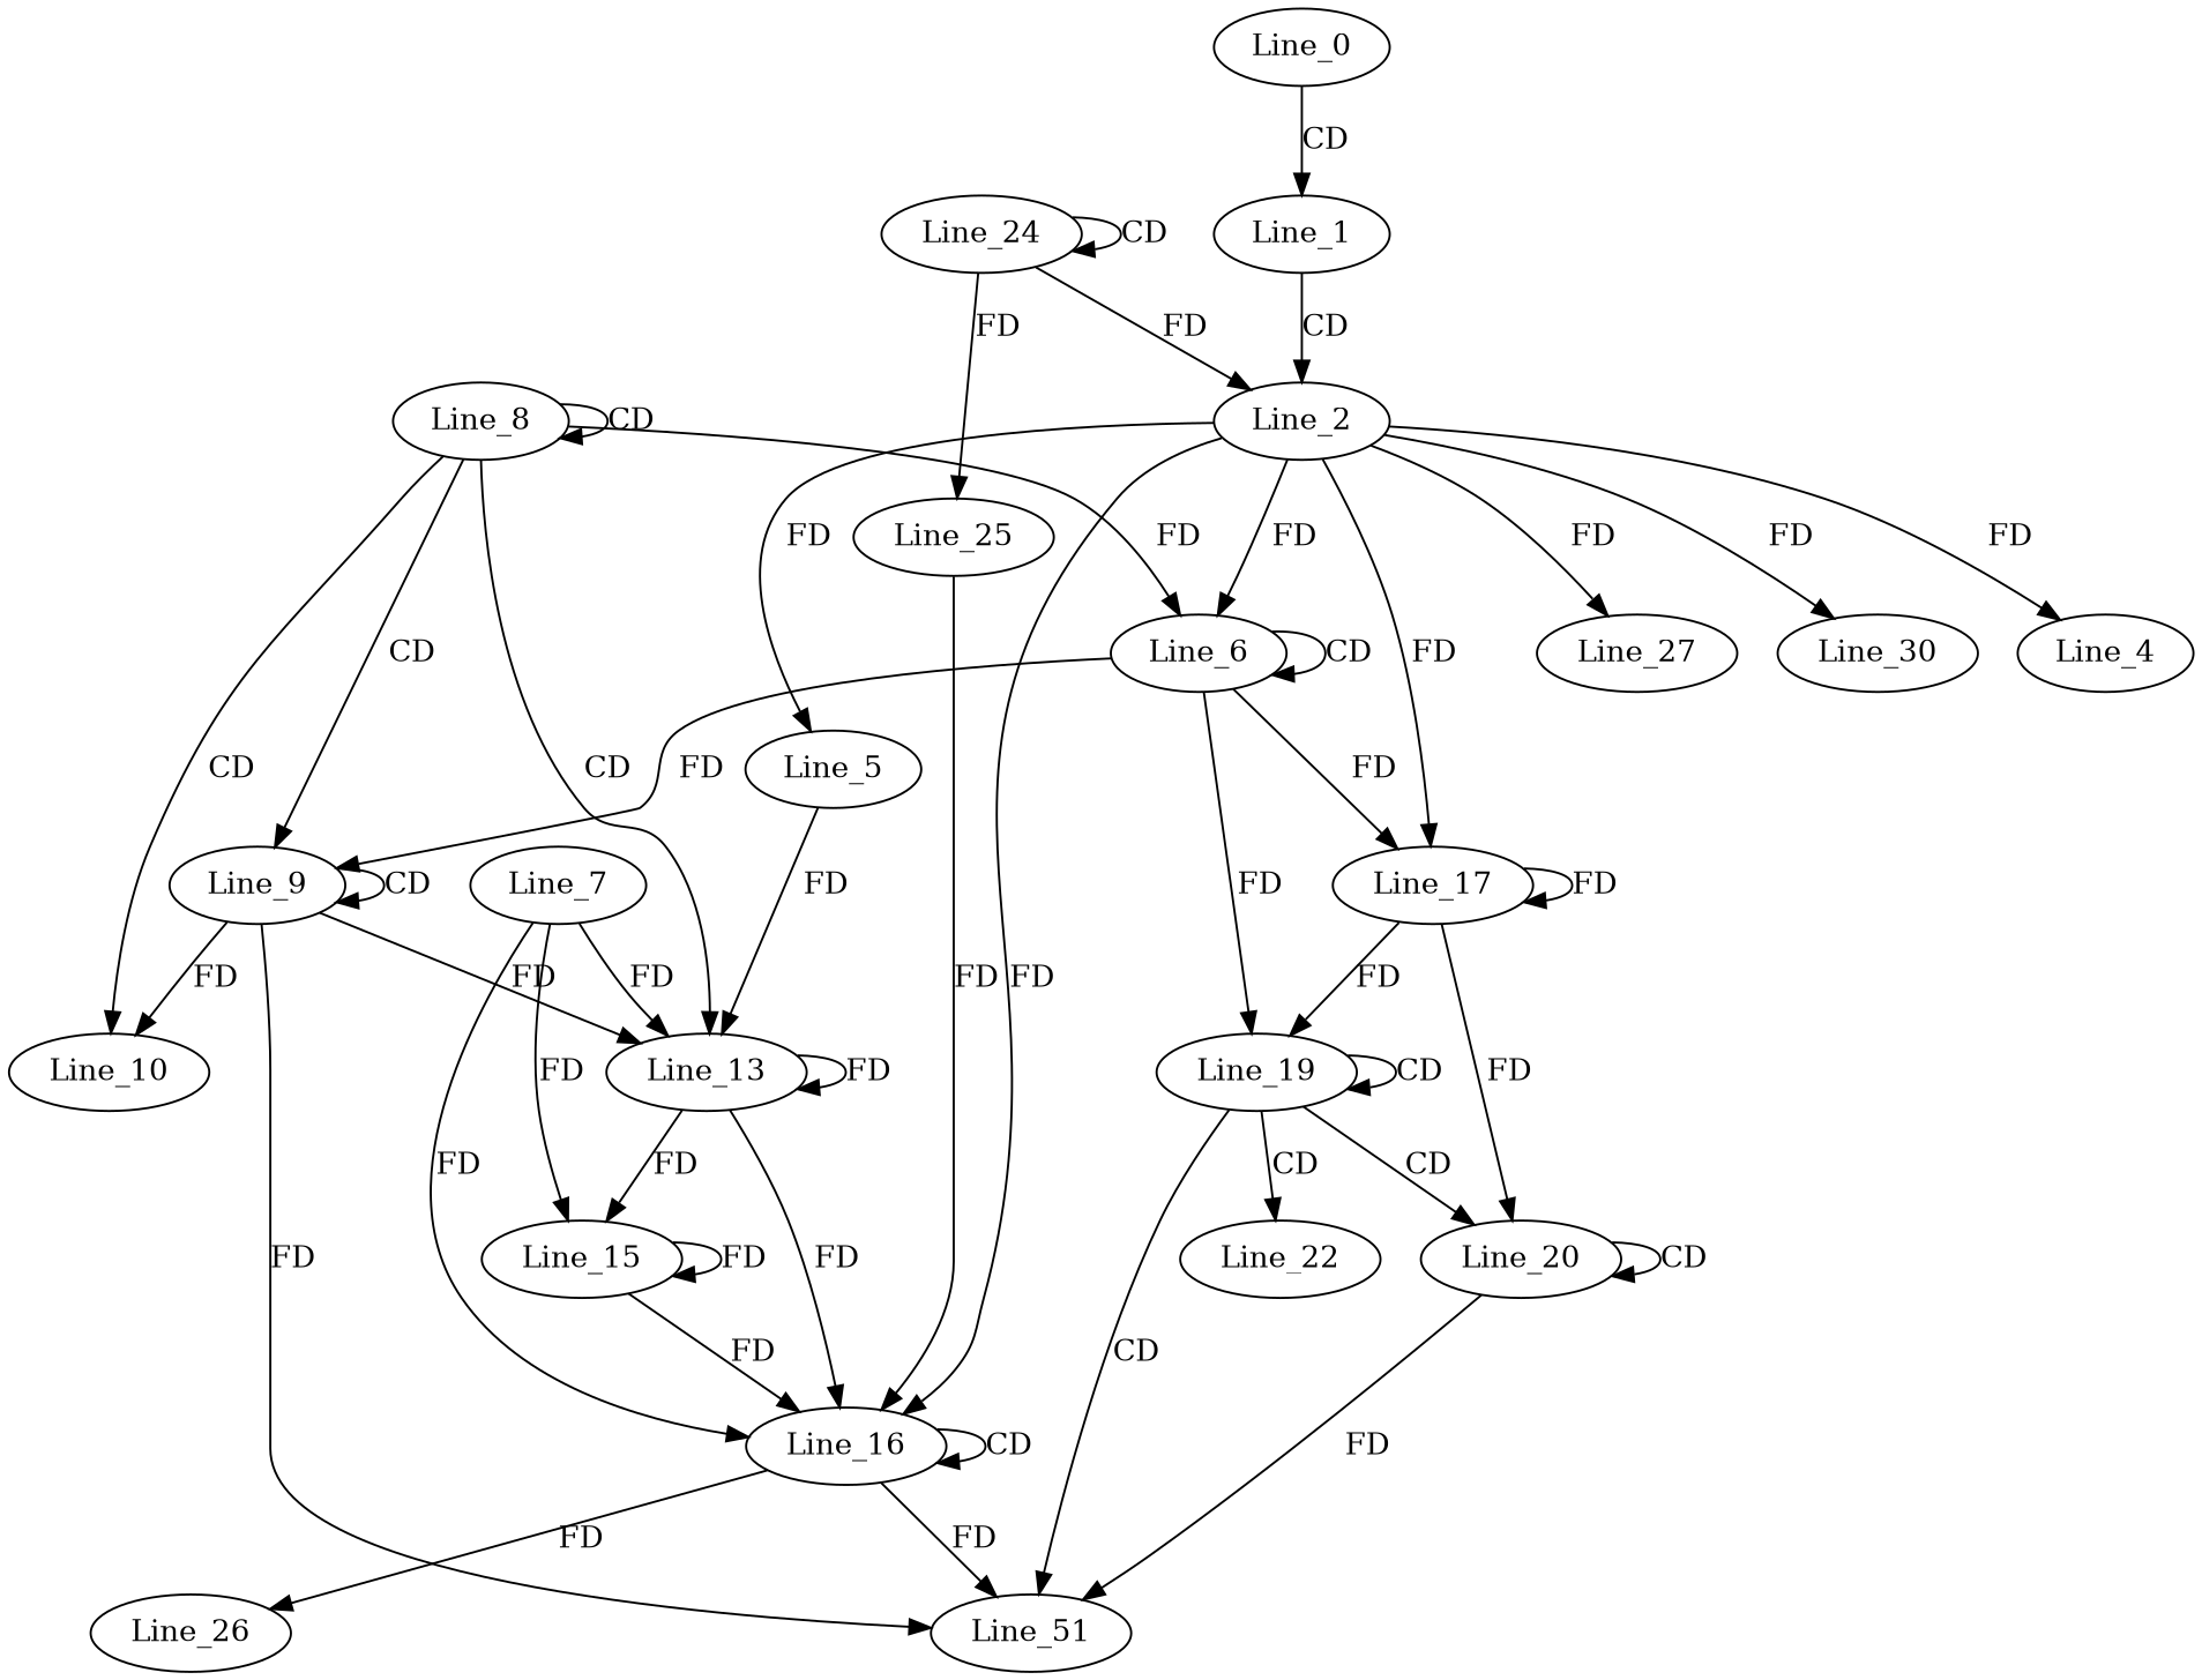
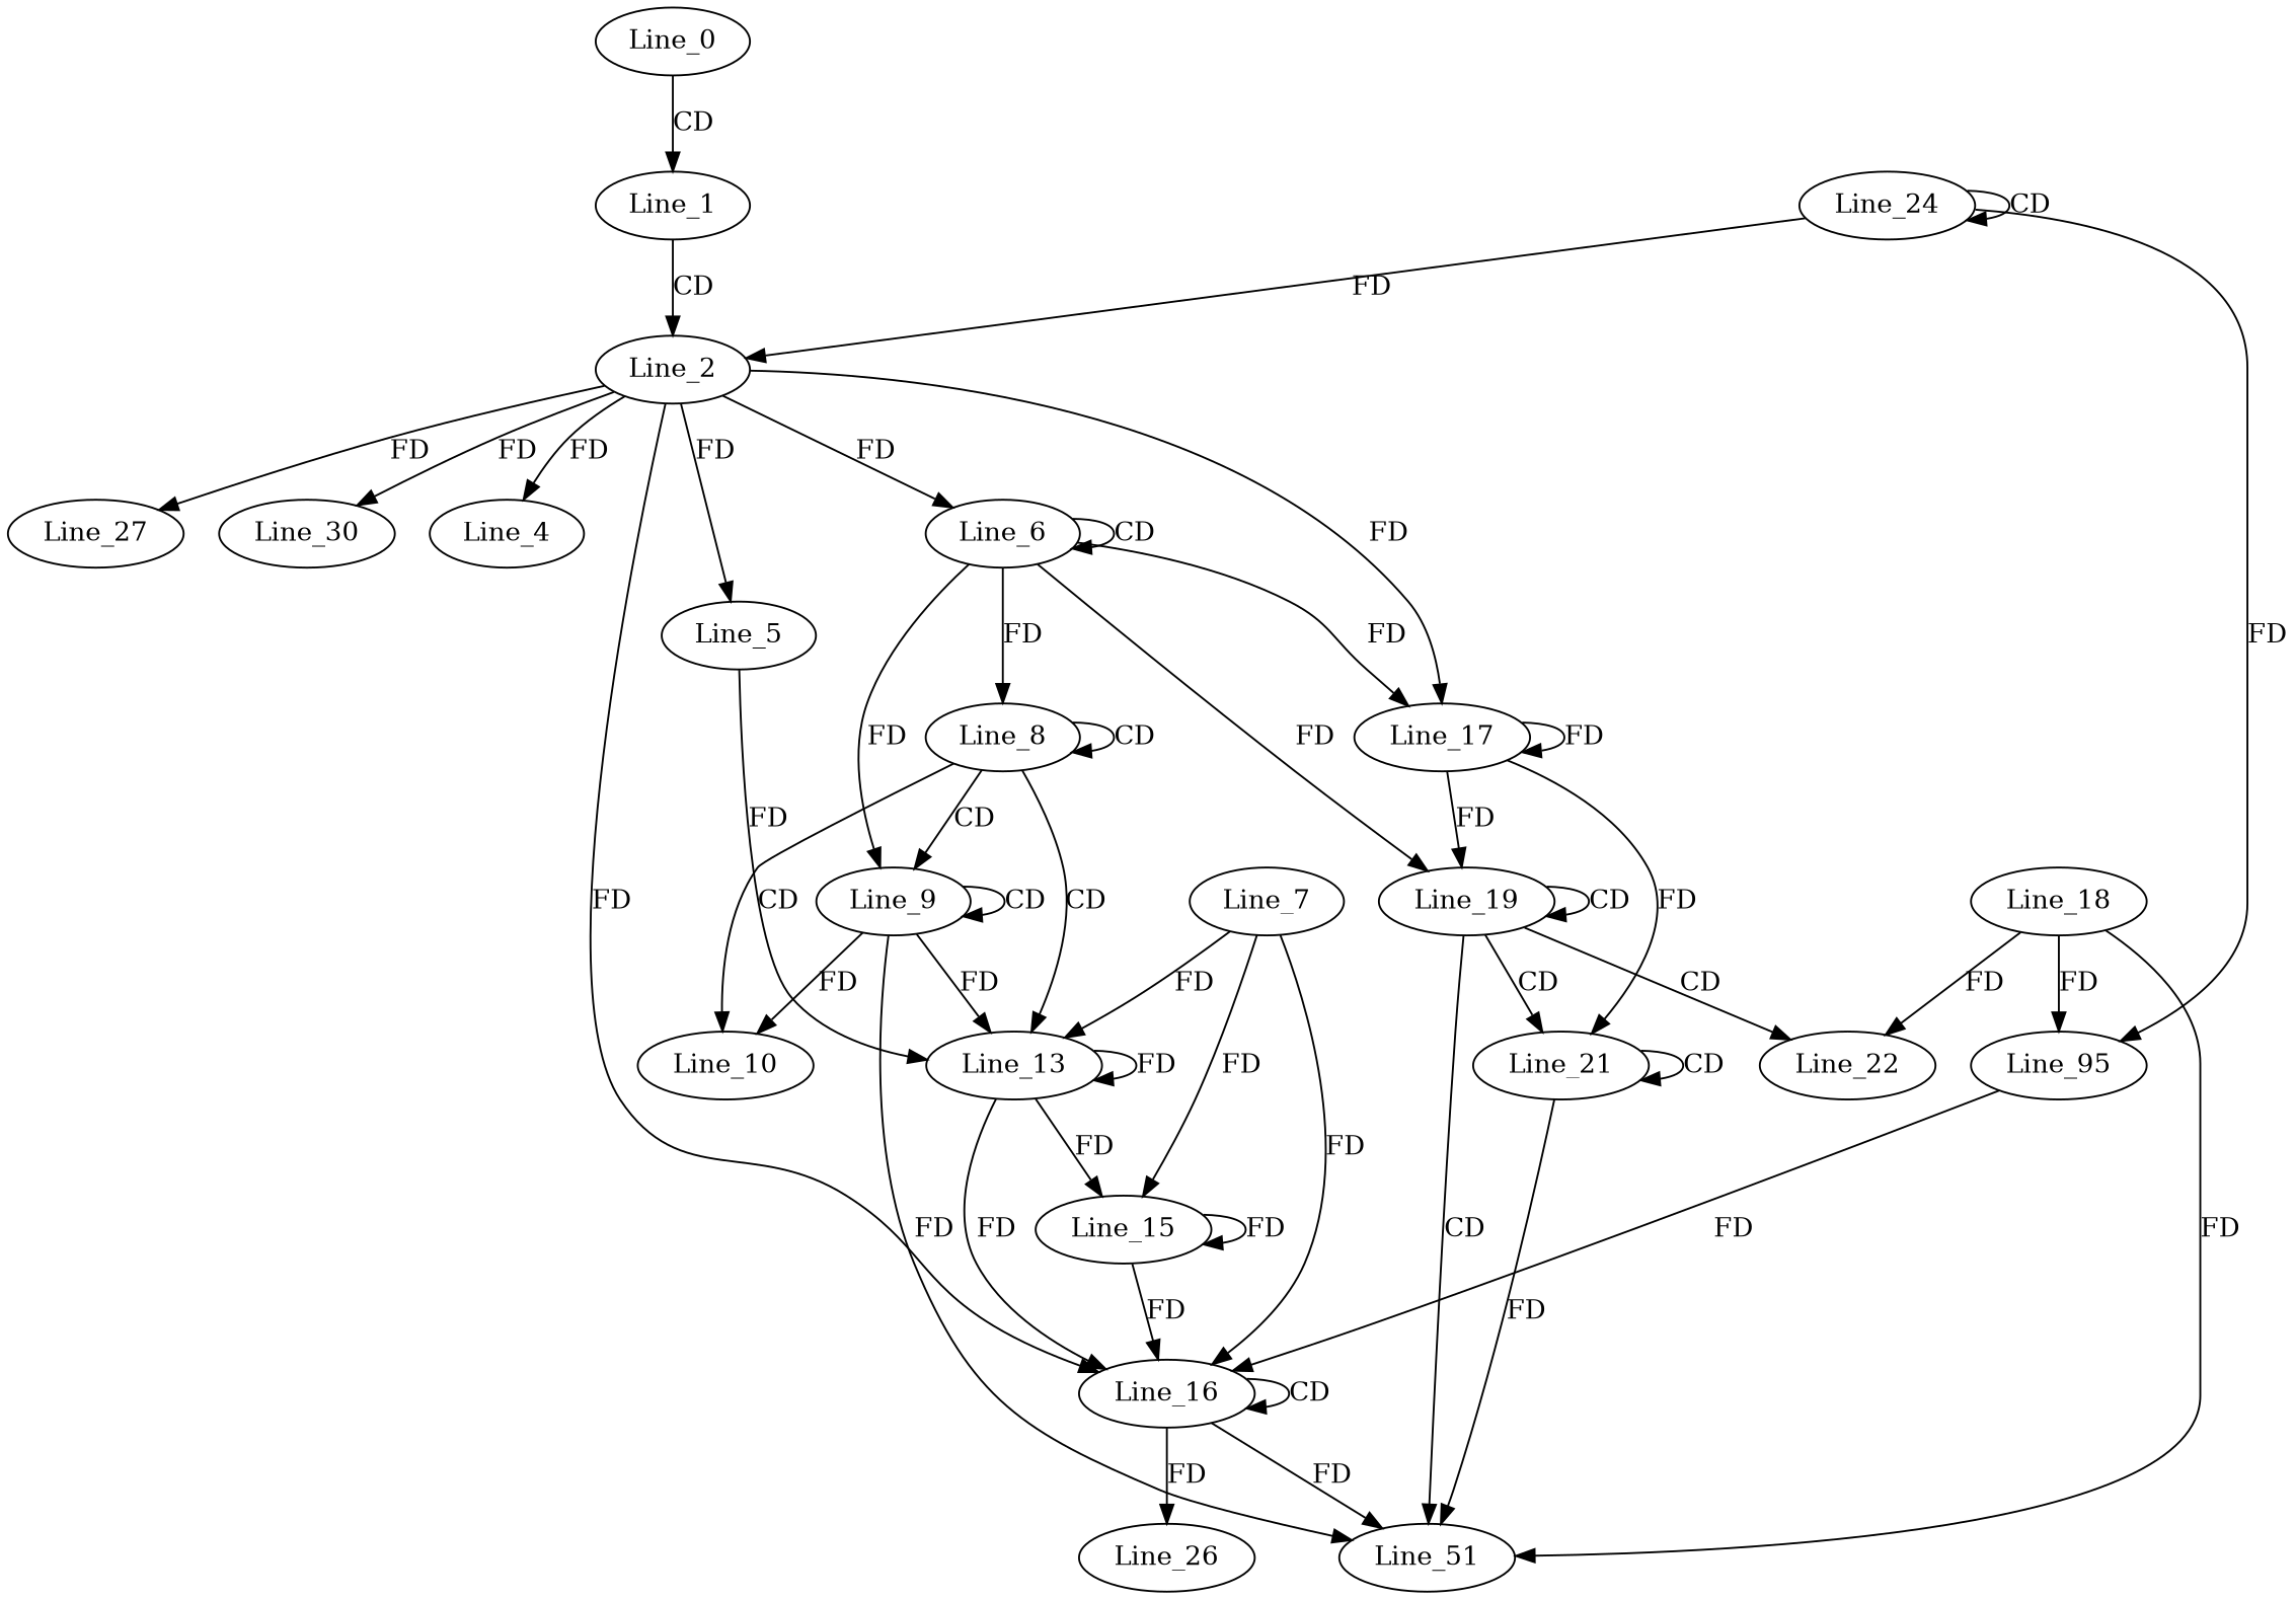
  digraph {
    fontname="DejaVu Serif"
    node [fontname="DejaVu Serif"]
    edge [fontname="DejaVu Serif"]
    Line_0
    Line_1
    Line_2
    Line_4
    Line_5
    Line_6
    Line_16
    Line_17
    Line_27
    Line_30
    Line_13
    Line_8
    Line_9
    Line_19
    n15 [label=Line_51]
    Line_26
-   Line_20
+   Line_20 [label=Line_21]
    Line_24
-   Line_25
+   Line_25 [label=Line_95]
    Line_15
    Line_10
    Line_22
    Line_7
+   Line_18
    Line_0 -> Line_1 [label=CD]
    Line_1 -> Line_2 [label=CD]
    Line_2 -> Line_4 [label=FD]
    Line_2 -> Line_5 [label=FD]
    Line_2 -> Line_6 [label=FD]
    Line_2 -> Line_16 [label=FD]
    Line_2 -> Line_17 [label=FD]
    Line_2 -> Line_27 [label=FD]
    Line_2 -> Line_30 [label=FD]
    Line_5 -> Line_13 [label=FD]
    Line_6 -> Line_6 [label=CD]
    Line_6 -> Line_17 [label=FD]
-   Line_8 -> Line_6 [label=FD]
+   Line_6 -> Line_8 [label=FD]
    Line_6 -> Line_9 [label=FD]
    Line_6 -> Line_19 [label=FD]
    Line_16 -> Line_16 [label=CD]
    Line_16 -> n15 [label=FD]
    Line_16 -> Line_26 [label=FD]
    Line_17 -> Line_17 [label=FD]
    Line_17 -> Line_19 [label=FD]
    Line_17 -> Line_20 [label=FD]
    Line_13 -> Line_16 [label=FD]
    Line_13 -> Line_13 [label=FD]
    Line_13 -> Line_15 [label=FD]
    Line_8 -> Line_13 [label=CD]
    Line_8 -> Line_8 [label=CD]
    Line_8 -> Line_9 [label=CD]
    Line_8 -> Line_10 [label=CD]
    Line_9 -> Line_13 [label=FD]
    Line_9 -> Line_9 [label=CD]
    Line_9 -> n15 [label=FD]
    Line_9 -> Line_10 [label=FD]
    Line_19 -> Line_19 [label=CD]
    Line_19 -> n15 [label=CD]
    Line_19 -> Line_20 [label=CD]
    Line_19 -> Line_22 [label=CD]
    Line_20 -> n15 [label=FD]
    Line_20 -> Line_20 [label=CD]
    Line_24 -> Line_2 [label=FD]
    Line_24 -> Line_24 [label=CD]
    Line_24 -> Line_25 [label=FD]
    Line_25 -> Line_16 [label=FD]
    Line_15 -> Line_16 [label=FD]
    Line_15 -> Line_15 [label=FD]
    Line_7 -> Line_16 [label=FD]
    Line_7 -> Line_13 [label=FD]
    Line_7 -> Line_15 [label=FD]
+   Line_18 -> n15 [label=FD]
+   Line_18 -> Line_25 [label=FD]
+   Line_18 -> Line_22 [label=FD]
  }
